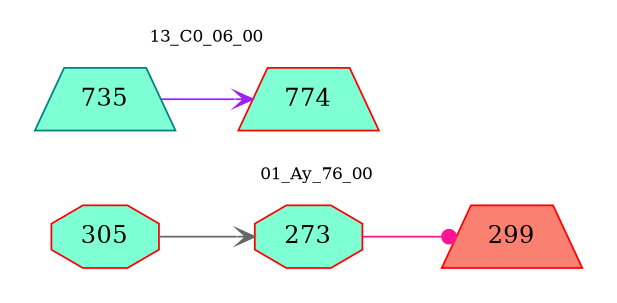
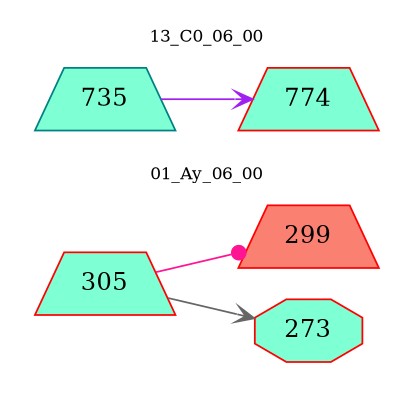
  digraph {
    rankdir=LR
    node [color=red fillcolor=aquamarine shape=trapezium style=filled]
    edge [arrowhead=vee]
-   n1 [label=305 shape=octagon]
+   n1 [label=305]
    n2 [label=273 shape=octagon]
    n3 [fillcolor=salmon label=299]
    n4 [color=teal label=735]
    n5 [label=774]
    subgraph cluster_1 {
      color=white
      fontsize=10
-     label="01_Ay_76_00"
+     label="01_Ay_06_00"
      n1
      n2
      n3
    }
    subgraph cluster_2 {
      color=white
      fontsize=10
      label="13_C0_06_00"
      n4
      n5
    }
    n1 -> n2 [color=gray40]
-   n2 -> n3 [arrowhead=dot color=deeppink]
+   n1 -> n3 [arrowhead=dot color=deeppink]
    n4 -> n5 [color=purple]
  }
